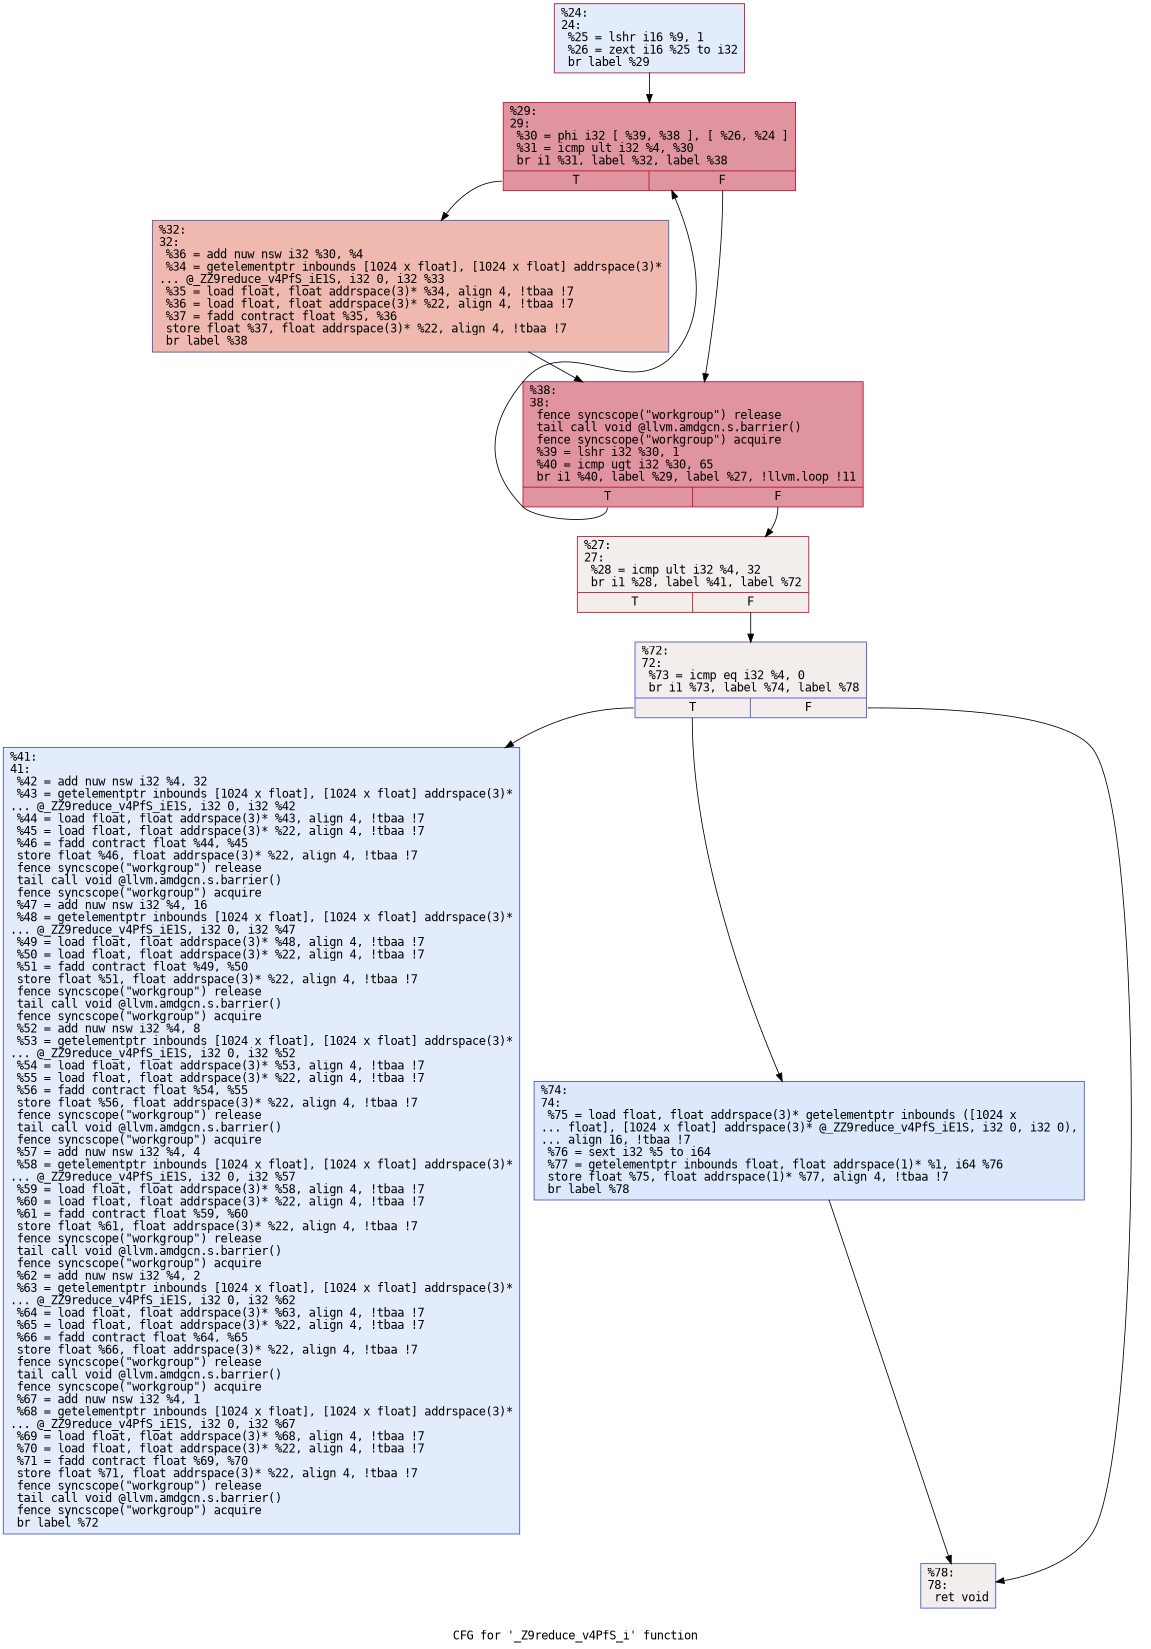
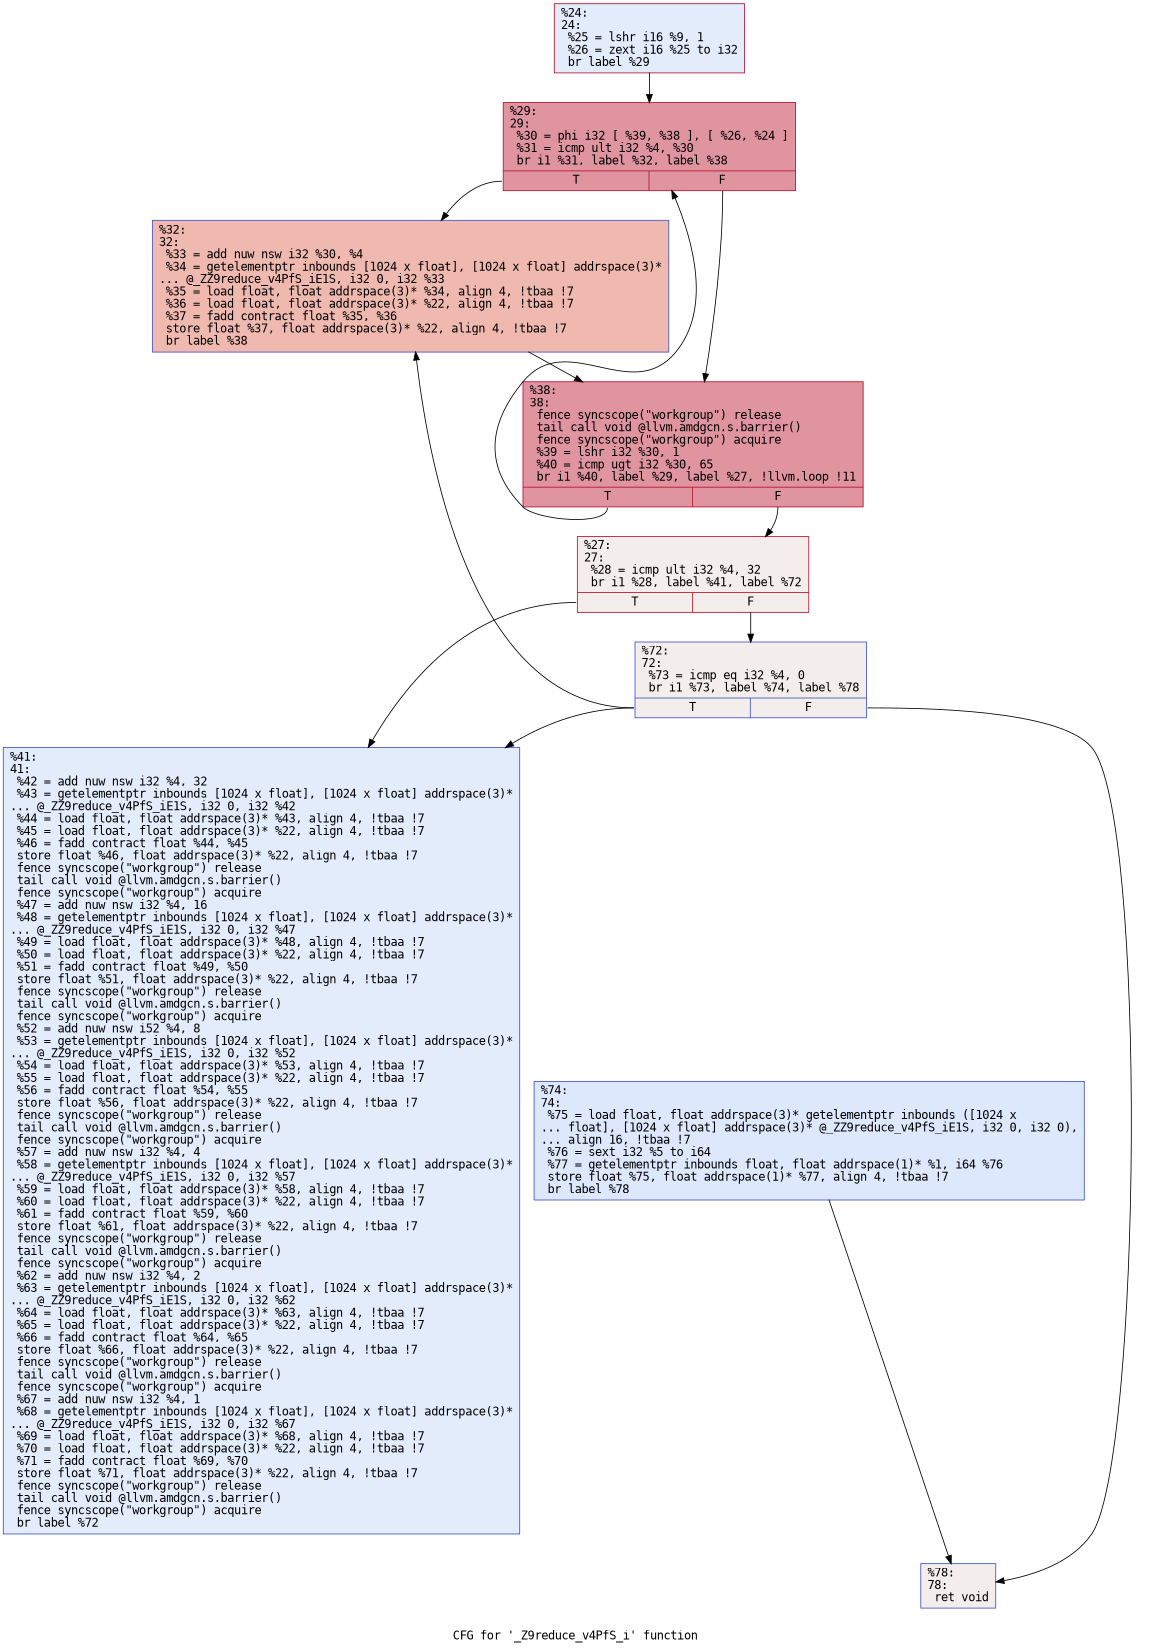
  digraph {
    fontname="DejaVu Sans Mono"
    label="CFG for '_Z9reduce_v4PfS_i' function"
    node [color="#3d50c3ff" fillcolor="#e3d9d370" fontname="DejaVu Sans Mono" shape=record style=filled]
    edge [fontname="DejaVu Sans Mono" tailport=s0]
    n1 [color="#b70d28ff" fillcolor="#bfd3f670" label="{%24:\l24:                                               \l  %25 = lshr i16 %9, 1\l  %26 = zext i16 %25 to i32\l  br label %29\l}"]
    n2 [color="#b70d28ff" fillcolor="#b70d2870" label="{%29:\l29:                                               \l  %30 = phi i32 [ %39, %38 ], [ %26, %24 ]\l  %31 = icmp ult i32 %4, %30\l  br i1 %31, label %32, label %38\l|{<s0>T|<s1>F}}"]
    n3 [color="#b70d28ff" label="{%27:\l27:                                               \l  %28 = icmp ult i32 %4, 32\l  br i1 %28, label %41, label %72\l|{<s0>T|<s1>F}}"]
-   n4 [fillcolor="#bfd3f670" label="{%41:\l41:                                               \l  %42 = add nuw nsw i32 %4, 32\l  %43 = getelementptr inbounds [1024 x float], [1024 x float] addrspace(3)*\l... @_ZZ9reduce_v4PfS_iE1S, i32 0, i32 %42\l  %44 = load float, float addrspace(3)* %43, align 4, !tbaa !7\l  %45 = load float, float addrspace(3)* %22, align 4, !tbaa !7\l  %46 = fadd contract float %44, %45\l  store float %46, float addrspace(3)* %22, align 4, !tbaa !7\l  fence syncscope(\"workgroup\") release\l  tail call void @llvm.amdgcn.s.barrier()\l  fence syncscope(\"workgroup\") acquire\l  %47 = add nuw nsw i32 %4, 16\l  %48 = getelementptr inbounds [1024 x float], [1024 x float] addrspace(3)*\l... @_ZZ9reduce_v4PfS_iE1S, i32 0, i32 %47\l  %49 = load float, float addrspace(3)* %48, align 4, !tbaa !7\l  %50 = load float, float addrspace(3)* %22, align 4, !tbaa !7\l  %51 = fadd contract float %49, %50\l  store float %51, float addrspace(3)* %22, align 4, !tbaa !7\l  fence syncscope(\"workgroup\") release\l  tail call void @llvm.amdgcn.s.barrier()\l  fence syncscope(\"workgroup\") acquire\l  %52 = add nuw nsw i32 %4, 8\l  %53 = getelementptr inbounds [1024 x float], [1024 x float] addrspace(3)*\l... @_ZZ9reduce_v4PfS_iE1S, i32 0, i32 %52\l  %54 = load float, float addrspace(3)* %53, align 4, !tbaa !7\l  %55 = load float, float addrspace(3)* %22, align 4, !tbaa !7\l  %56 = fadd contract float %54, %55\l  store float %56, float addrspace(3)* %22, align 4, !tbaa !7\l  fence syncscope(\"workgroup\") release\l  tail call void @llvm.amdgcn.s.barrier()\l  fence syncscope(\"workgroup\") acquire\l  %57 = add nuw nsw i32 %4, 4\l  %58 = getelementptr inbounds [1024 x float], [1024 x float] addrspace(3)*\l... @_ZZ9reduce_v4PfS_iE1S, i32 0, i32 %57\l  %59 = load float, float addrspace(3)* %58, align 4, !tbaa !7\l  %60 = load float, float addrspace(3)* %22, align 4, !tbaa !7\l  %61 = fadd contract float %59, %60\l  store float %61, float addrspace(3)* %22, align 4, !tbaa !7\l  fence syncscope(\"workgroup\") release\l  tail call void @llvm.amdgcn.s.barrier()\l  fence syncscope(\"workgroup\") acquire\l  %62 = add nuw nsw i32 %4, 2\l  %63 = getelementptr inbounds [1024 x float], [1024 x float] addrspace(3)*\l... @_ZZ9reduce_v4PfS_iE1S, i32 0, i32 %62\l  %64 = load float, float addrspace(3)* %63, align 4, !tbaa !7\l  %65 = load float, float addrspace(3)* %22, align 4, !tbaa !7\l  %66 = fadd contract float %64, %65\l  store float %66, float addrspace(3)* %22, align 4, !tbaa !7\l  fence syncscope(\"workgroup\") release\l  tail call void @llvm.amdgcn.s.barrier()\l  fence syncscope(\"workgroup\") acquire\l  %67 = add nuw nsw i32 %4, 1\l  %68 = getelementptr inbounds [1024 x float], [1024 x float] addrspace(3)*\l... @_ZZ9reduce_v4PfS_iE1S, i32 0, i32 %67\l  %69 = load float, float addrspace(3)* %68, align 4, !tbaa !7\l  %70 = load float, float addrspace(3)* %22, align 4, !tbaa !7\l  %71 = fadd contract float %69, %70\l  store float %71, float addrspace(3)* %22, align 4, !tbaa !7\l  fence syncscope(\"workgroup\") release\l  tail call void @llvm.amdgcn.s.barrier()\l  fence syncscope(\"workgroup\") acquire\l  br label %72\l}"]
+   n4 [fillcolor="#bfd3f670" label="{%41:\l41:                                               \l  %42 = add nuw nsw i32 %4, 32\l  %43 = getelementptr inbounds [1024 x float], [1024 x float] addrspace(3)*\l... @_ZZ9reduce_v4PfS_iE1S, i32 0, i32 %42\l  %44 = load float, float addrspace(3)* %43, align 4, !tbaa !7\l  %45 = load float, float addrspace(3)* %22, align 4, !tbaa !7\l  %46 = fadd contract float %44, %45\l  store float %46, float addrspace(3)* %22, align 4, !tbaa !7\l  fence syncscope(\"workgroup\") release\l  tail call void @llvm.amdgcn.s.barrier()\l  fence syncscope(\"workgroup\") acquire\l  %47 = add nuw nsw i32 %4, 16\l  %48 = getelementptr inbounds [1024 x float], [1024 x float] addrspace(3)*\l... @_ZZ9reduce_v4PfS_iE1S, i32 0, i32 %47\l  %49 = load float, float addrspace(3)* %48, align 4, !tbaa !7\l  %50 = load float, float addrspace(3)* %22, align 4, !tbaa !7\l  %51 = fadd contract float %49, %50\l  store float %51, float addrspace(3)* %22, align 4, !tbaa !7\l  fence syncscope(\"workgroup\") release\l  tail call void @llvm.amdgcn.s.barrier()\l  fence syncscope(\"workgroup\") acquire\l  %52 = add nuw nsw i52 %4, 8\l  %53 = getelementptr inbounds [1024 x float], [1024 x float] addrspace(3)*\l... @_ZZ9reduce_v4PfS_iE1S, i32 0, i32 %52\l  %54 = load float, float addrspace(3)* %53, align 4, !tbaa !7\l  %55 = load float, float addrspace(3)* %22, align 4, !tbaa !7\l  %56 = fadd contract float %54, %55\l  store float %56, float addrspace(3)* %22, align 4, !tbaa !7\l  fence syncscope(\"workgroup\") release\l  tail call void @llvm.amdgcn.s.barrier()\l  fence syncscope(\"workgroup\") acquire\l  %57 = add nuw nsw i32 %4, 4\l  %58 = getelementptr inbounds [1024 x float], [1024 x float] addrspace(3)*\l... @_ZZ9reduce_v4PfS_iE1S, i32 0, i32 %57\l  %59 = load float, float addrspace(3)* %58, align 4, !tbaa !7\l  %60 = load float, float addrspace(3)* %22, align 4, !tbaa !7\l  %61 = fadd contract float %59, %60\l  store float %61, float addrspace(3)* %22, align 4, !tbaa !7\l  fence syncscope(\"workgroup\") release\l  tail call void @llvm.amdgcn.s.barrier()\l  fence syncscope(\"workgroup\") acquire\l  %62 = add nuw nsw i32 %4, 2\l  %63 = getelementptr inbounds [1024 x float], [1024 x float] addrspace(3)*\l... @_ZZ9reduce_v4PfS_iE1S, i32 0, i32 %62\l  %64 = load float, float addrspace(3)* %63, align 4, !tbaa !7\l  %65 = load float, float addrspace(3)* %22, align 4, !tbaa !7\l  %66 = fadd contract float %64, %65\l  store float %66, float addrspace(3)* %22, align 4, !tbaa !7\l  fence syncscope(\"workgroup\") release\l  tail call void @llvm.amdgcn.s.barrier()\l  fence syncscope(\"workgroup\") acquire\l  %67 = add nuw nsw i32 %4, 1\l  %68 = getelementptr inbounds [1024 x float], [1024 x float] addrspace(3)*\l... @_ZZ9reduce_v4PfS_iE1S, i32 0, i32 %67\l  %69 = load float, float addrspace(3)* %68, align 4, !tbaa !7\l  %70 = load float, float addrspace(3)* %22, align 4, !tbaa !7\l  %71 = fadd contract float %69, %70\l  store float %71, float addrspace(3)* %22, align 4, !tbaa !7\l  fence syncscope(\"workgroup\") release\l  tail call void @llvm.amdgcn.s.barrier()\l  fence syncscope(\"workgroup\") acquire\l  br label %72\l}"]
    n5 [label="{%72:\l72:                                               \l  %73 = icmp eq i32 %4, 0\l  br i1 %73, label %74, label %78\l|{<s0>T|<s1>F}}"]
-   n6 [fillcolor="#de614d70" label="{%32:\l32:                                               \l  %36 = add nuw nsw i32 %30, %4\l  %34 = getelementptr inbounds [1024 x float], [1024 x float] addrspace(3)*\l... @_ZZ9reduce_v4PfS_iE1S, i32 0, i32 %33\l  %35 = load float, float addrspace(3)* %34, align 4, !tbaa !7\l  %36 = load float, float addrspace(3)* %22, align 4, !tbaa !7\l  %37 = fadd contract float %35, %36\l  store float %37, float addrspace(3)* %22, align 4, !tbaa !7\l  br label %38\l}"]
+   n6 [fillcolor="#de614d70" label="{%32:\l32:                                               \l  %33 = add nuw nsw i32 %30, %4\l  %34 = getelementptr inbounds [1024 x float], [1024 x float] addrspace(3)*\l... @_ZZ9reduce_v4PfS_iE1S, i32 0, i32 %33\l  %35 = load float, float addrspace(3)* %34, align 4, !tbaa !7\l  %36 = load float, float addrspace(3)* %22, align 4, !tbaa !7\l  %37 = fadd contract float %35, %36\l  store float %37, float addrspace(3)* %22, align 4, !tbaa !7\l  br label %38\l}"]
    n7 [color="#b70d28ff" fillcolor="#b70d2870" label="{%38:\l38:                                               \l  fence syncscope(\"workgroup\") release\l  tail call void @llvm.amdgcn.s.barrier()\l  fence syncscope(\"workgroup\") acquire\l  %39 = lshr i32 %30, 1\l  %40 = icmp ugt i32 %30, 65\l  br i1 %40, label %29, label %27, !llvm.loop !11\l|{<s0>T|<s1>F}}"]
    n8 [fillcolor="#b2ccfb70" label="{%74:\l74:                                               \l  %75 = load float, float addrspace(3)* getelementptr inbounds ([1024 x\l... float], [1024 x float] addrspace(3)* @_ZZ9reduce_v4PfS_iE1S, i32 0, i32 0),\l... align 16, !tbaa !7\l  %76 = sext i32 %5 to i64\l  %77 = getelementptr inbounds float, float addrspace(1)* %1, i64 %76\l  store float %75, float addrspace(1)* %77, align 4, !tbaa !7\l  br label %78\l}"]
    n9 [label="{%78:\l78:                                               \l  ret void\l}"]
    n1 -> n2
    n2 -> n6
    n2 -> n7 [tailport=s1]
+   n3 -> n4
    n3 -> n5 [tailport=s1]
    n5 -> n4
-   n5 -> n8
+   n5 -> n6
    n5 -> n9 [tailport=s1]
    n6 -> n7
    n7 -> n2
    n7 -> n3 [tailport=s1]
    n8 -> n9
  }
